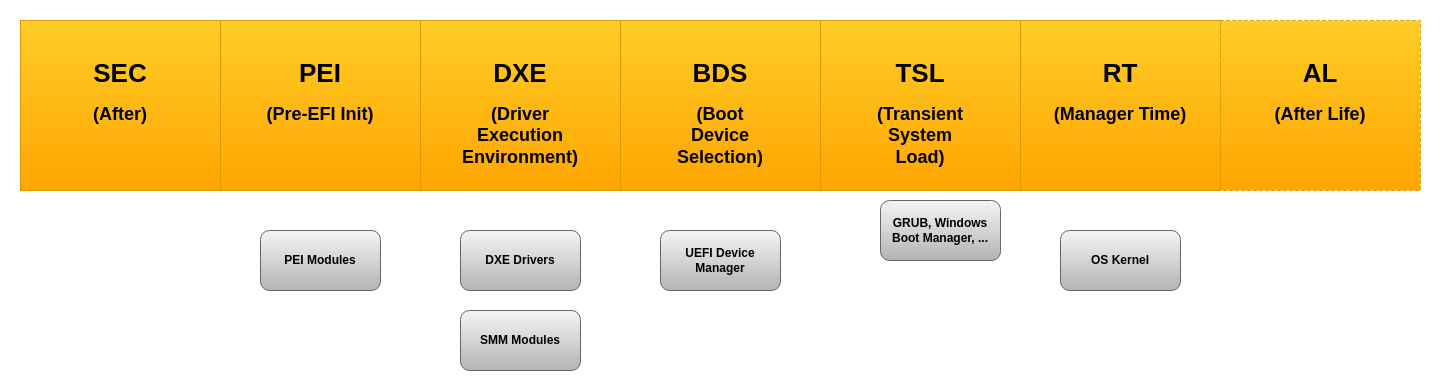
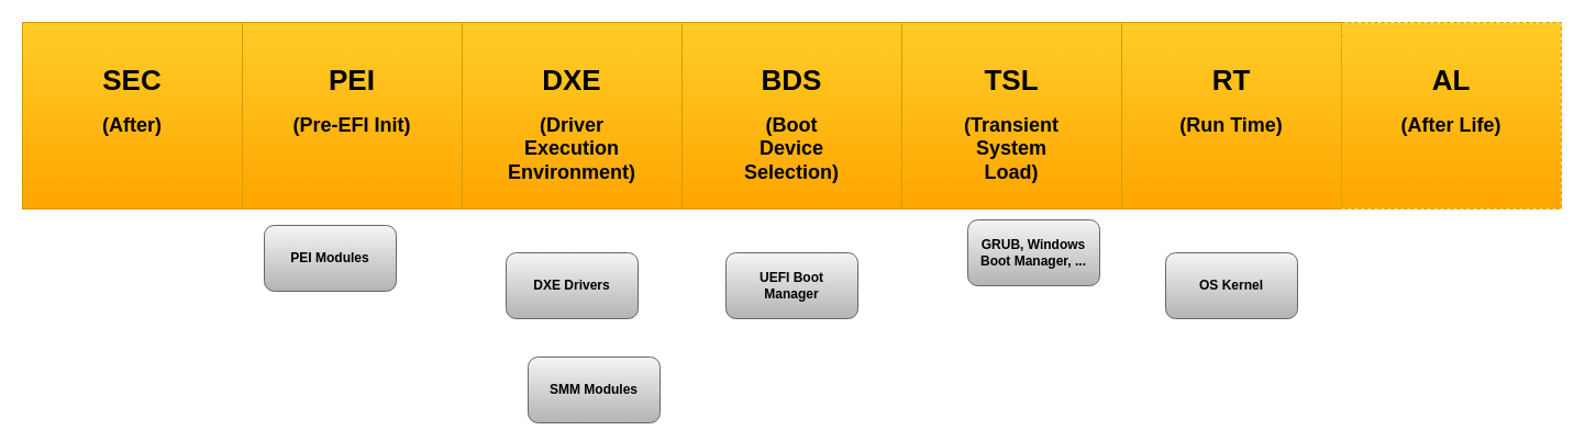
  <mxCell id="0" />
  <mxCell id="1" parent="0" />
  <mxCell id="2" value="&lt;b style=&quot;&quot;&gt;&lt;font style=&quot;font-size: 26px;&quot;&gt;&lt;br&gt;SEC&lt;/font&gt;&lt;br&gt;&lt;br&gt;&lt;span style=&quot;font-size: 18px;&quot;&gt;(After)&lt;/span&gt;&lt;/b&gt;" style="rounded=0;whiteSpace=wrap;html=1;strokeColor=#d79b00;align=center;verticalAlign=top;fontFamily=Helvetica;fontSize=12;fillColor=#ffcd28;gradientDirection=south;gradientColor=#ffa500;" parent="1" vertex="1"><mxGeometry x="20" y="20" width="200" height="170" as="geometry" /></mxCell>
  <mxCell id="3" value="&lt;b style=&quot;border-color: var(--border-color);&quot;&gt;&lt;font style=&quot;font-size: 26px;&quot;&gt;&lt;br&gt;PEI&lt;/font&gt;&lt;br&gt;&lt;br style=&quot;border-color: var(--border-color);&quot;&gt;&lt;span style=&quot;font-size: 18px;&quot;&gt;(Pre-EFI Init)&lt;/span&gt;&lt;/b&gt;" style="rounded=0;whiteSpace=wrap;html=1;strokeColor=#d79b00;align=center;verticalAlign=top;fontFamily=Helvetica;fontSize=12;fillColor=#ffcd28;gradientDirection=south;gradientColor=#ffa500;" parent="1" vertex="1"><mxGeometry x="220" y="20" width="200" height="170" as="geometry" /></mxCell>
  <mxCell id="4" value="&lt;b style=&quot;border-color: var(--border-color);&quot;&gt;&lt;font style=&quot;font-size: 26px;&quot;&gt;&lt;br&gt;DXE&lt;/font&gt;&lt;br&gt;&lt;br style=&quot;border-color: var(--border-color);&quot;&gt;&lt;span style=&quot;font-size: 18px;&quot;&gt;(Driver &lt;/span&gt;&lt;br&gt;&lt;span style=&quot;font-size: 18px;&quot;&gt;Execution&lt;/span&gt;&lt;br&gt;&lt;span style=&quot;font-size: 18px;&quot;&gt;Environment)&lt;/span&gt;&lt;/b&gt;" style="rounded=0;whiteSpace=wrap;html=1;strokeColor=#d79b00;align=center;verticalAlign=top;fontFamily=Helvetica;fontSize=12;fillColor=#ffcd28;gradientColor=#ffa500;" parent="1" vertex="1"><mxGeometry x="420" y="20" width="200" height="170" as="geometry" /></mxCell>
  <mxCell id="5" value="&lt;b style=&quot;border-color: var(--border-color);&quot;&gt;&lt;font style=&quot;font-size: 26px;&quot;&gt;&lt;br&gt;BDS&lt;/font&gt;&lt;br&gt;&lt;br style=&quot;border-color: var(--border-color);&quot;&gt;&lt;span style=&quot;font-size: 18px;&quot;&gt;(Boot&lt;/span&gt;&lt;br&gt;&lt;span style=&quot;font-size: 18px;&quot;&gt;Device&lt;/span&gt;&lt;br&gt;&lt;span style=&quot;font-size: 18px;&quot;&gt;Selection)&lt;/span&gt;&lt;/b&gt;" style="rounded=0;whiteSpace=wrap;html=1;strokeColor=#d79b00;align=center;verticalAlign=top;fontFamily=Helvetica;fontSize=12;fillColor=#ffcd28;gradientColor=#ffa500;" parent="1" vertex="1"><mxGeometry x="620" y="20" width="200" height="170" as="geometry" /></mxCell>
  <mxCell id="6" value="&lt;b style=&quot;border-color: var(--border-color);&quot;&gt;&lt;font style=&quot;font-size: 26px;&quot;&gt;&lt;br&gt;TSL&lt;/font&gt;&lt;br&gt;&lt;br style=&quot;border-color: var(--border-color);&quot;&gt;&lt;span style=&quot;font-size: 18px;&quot;&gt;(Transient&lt;/span&gt;&lt;br&gt;&lt;span style=&quot;font-size: 18px;&quot;&gt;System&lt;/span&gt;&lt;br&gt;&lt;span style=&quot;font-size: 18px;&quot;&gt;Load)&lt;/span&gt;&lt;/b&gt;" style="rounded=0;whiteSpace=wrap;html=1;strokeColor=#d79b00;align=center;verticalAlign=top;fontFamily=Helvetica;fontSize=12;fillColor=#ffcd28;gradientColor=#ffa500;" parent="1" vertex="1"><mxGeometry x="820" y="20" width="200" height="170" as="geometry" /></mxCell>
- <mxCell id="7" value="&lt;b style=&quot;border-color: var(--border-color);&quot;&gt;&lt;font style=&quot;font-size: 26px;&quot;&gt;&lt;br&gt;RT&lt;/font&gt;&lt;br&gt;&lt;br style=&quot;border-color: var(--border-color);&quot;&gt;&lt;span style=&quot;font-size: 18px;&quot;&gt;(Manager Time)&lt;/span&gt;&lt;/b&gt;" style="rounded=0;whiteSpace=wrap;html=1;strokeColor=#d79b00;align=center;verticalAlign=top;fontFamily=Helvetica;fontSize=12;fillColor=#ffcd28;gradientColor=#ffa500;" parent="1" vertex="1"><mxGeometry x="1020" y="20" width="200" height="170" as="geometry" /></mxCell>
- <mxCell id="8" value="PEI Modules" style="rounded=1;whiteSpace=wrap;html=1;strokeColor=#666666;align=center;verticalAlign=middle;fontFamily=Helvetica;fontSize=12;fillColor=#f5f5f5;gradientColor=#b3b3b3;fontStyle=1" parent="1" vertex="1"><mxGeometry x="260" y="230" width="120" height="60" as="geometry" /></mxCell>
+ <mxCell id="7" value="&lt;b style=&quot;border-color: var(--border-color);&quot;&gt;&lt;font style=&quot;font-size: 26px;&quot;&gt;&lt;br&gt;RT&lt;/font&gt;&lt;br&gt;&lt;br style=&quot;border-color: var(--border-color);&quot;&gt;&lt;span style=&quot;font-size: 18px;&quot;&gt;(Run Time)&lt;/span&gt;&lt;/b&gt;" style="rounded=0;whiteSpace=wrap;html=1;strokeColor=#d79b00;align=center;verticalAlign=top;fontFamily=Helvetica;fontSize=12;fillColor=#ffcd28;gradientColor=#ffa500;" parent="1" vertex="1"><mxGeometry x="1020" y="20" width="200" height="170" as="geometry" /></mxCell>
+ <mxCell id="8" value="PEI Modules" style="rounded=1;whiteSpace=wrap;html=1;strokeColor=#666666;align=center;verticalAlign=middle;fontFamily=Helvetica;fontSize=12;fillColor=#f5f5f5;gradientColor=#b3b3b3;fontStyle=1" parent="1" vertex="1"><mxGeometry x="240" y="205" width="120" height="60" as="geometry" /></mxCell>
  <mxCell id="9" value="DXE Drivers" style="rounded=1;whiteSpace=wrap;html=1;strokeColor=#666666;align=center;verticalAlign=middle;fontFamily=Helvetica;fontSize=12;fillColor=#f5f5f5;gradientColor=#b3b3b3;fontStyle=1" parent="1" vertex="1"><mxGeometry x="460" y="230" width="120" height="60" as="geometry" /></mxCell>
- <mxCell id="10" value="SMM Modules" style="rounded=1;whiteSpace=wrap;html=1;strokeColor=#666666;align=center;verticalAlign=middle;fontFamily=Helvetica;fontSize=12;fillColor=#f5f5f5;gradientColor=#b3b3b3;fontStyle=1" parent="1" vertex="1"><mxGeometry x="460" y="310" width="120" height="60" as="geometry" /></mxCell>
- <mxCell id="11" value="UEFI Device&lt;br&gt;Manager" style="rounded=1;whiteSpace=wrap;html=1;strokeColor=#666666;align=center;verticalAlign=middle;fontFamily=Helvetica;fontSize=12;fillColor=#f5f5f5;gradientColor=#b3b3b3;fontStyle=1" parent="1" vertex="1"><mxGeometry x="660" y="230" width="120" height="60" as="geometry" /></mxCell>
+ <mxCell id="10" value="SMM Modules" style="rounded=1;whiteSpace=wrap;html=1;strokeColor=#666666;align=center;verticalAlign=middle;fontFamily=Helvetica;fontSize=12;fillColor=#f5f5f5;gradientColor=#b3b3b3;fontStyle=1" parent="1" vertex="1"><mxGeometry x="480" y="325" width="120" height="60" as="geometry" /></mxCell>
+ <mxCell id="11" value="UEFI Boot&lt;br&gt;Manager" style="rounded=1;whiteSpace=wrap;html=1;strokeColor=#666666;align=center;verticalAlign=middle;fontFamily=Helvetica;fontSize=12;fillColor=#f5f5f5;gradientColor=#b3b3b3;fontStyle=1" parent="1" vertex="1"><mxGeometry x="660" y="230" width="120" height="60" as="geometry" /></mxCell>
  <mxCell id="12" value="GRUB, Windows Boot Manager, ..." style="rounded=1;whiteSpace=wrap;html=1;strokeColor=#666666;align=center;verticalAlign=middle;fontFamily=Helvetica;fontSize=12;fillColor=#f5f5f5;gradientColor=#b3b3b3;fontStyle=1" parent="1" vertex="1"><mxGeometry x="880" y="200" width="120" height="60" as="geometry" /></mxCell>
  <mxCell id="13" value="OS Kernel" style="rounded=1;whiteSpace=wrap;html=1;strokeColor=#666666;align=center;verticalAlign=middle;fontFamily=Helvetica;fontSize=12;fillColor=#f5f5f5;gradientColor=#b3b3b3;fontStyle=1" parent="1" vertex="1"><mxGeometry x="1060" y="230" width="120" height="60" as="geometry" /></mxCell>
  <mxCell id="14" value="&lt;b style=&quot;border-color: var(--border-color);&quot;&gt;&lt;font style=&quot;font-size: 26px;&quot;&gt;&lt;br&gt;AL&lt;/font&gt;&lt;br&gt;&lt;br style=&quot;border-color: var(--border-color);&quot;&gt;&lt;span style=&quot;font-size: 18px;&quot;&gt;(After Life)&lt;/span&gt;&lt;/b&gt;" style="rounded=0;whiteSpace=wrap;html=1;strokeColor=#d79b00;align=center;verticalAlign=top;fontFamily=Helvetica;fontSize=12;fillColor=#ffcd28;gradientColor=#ffa500;dashed=1;" parent="1" vertex="1"><mxGeometry x="1220" y="20" width="200" height="170" as="geometry" /></mxCell>
